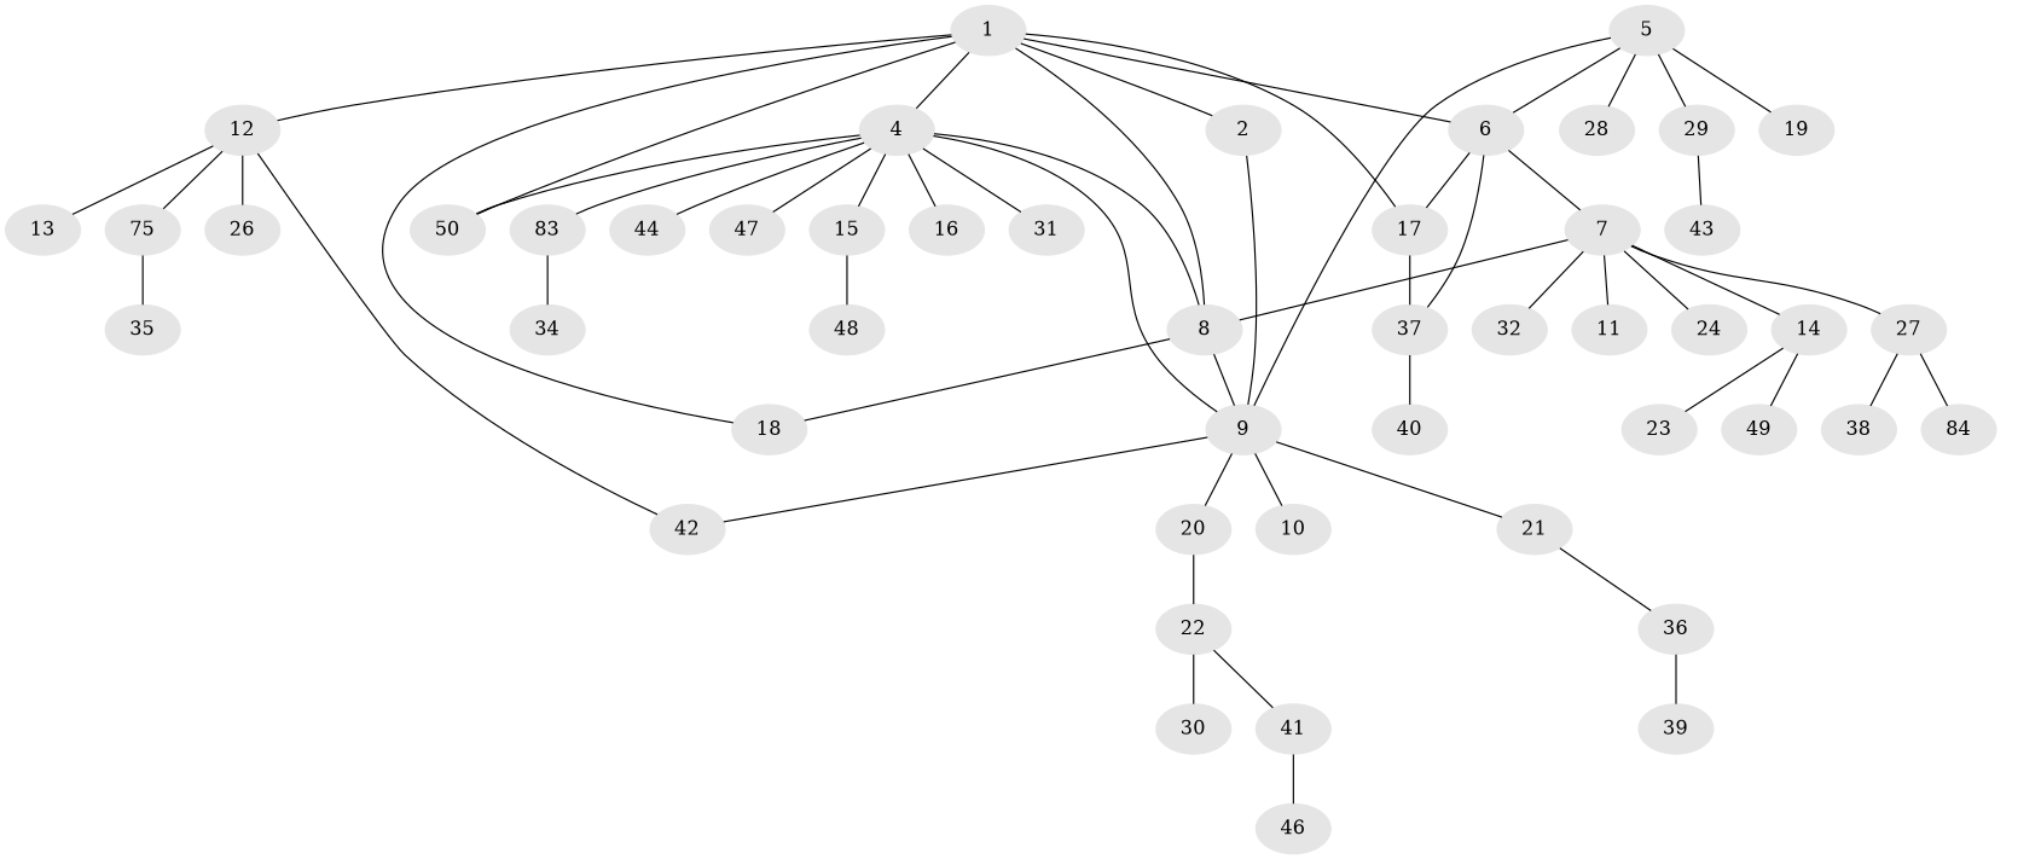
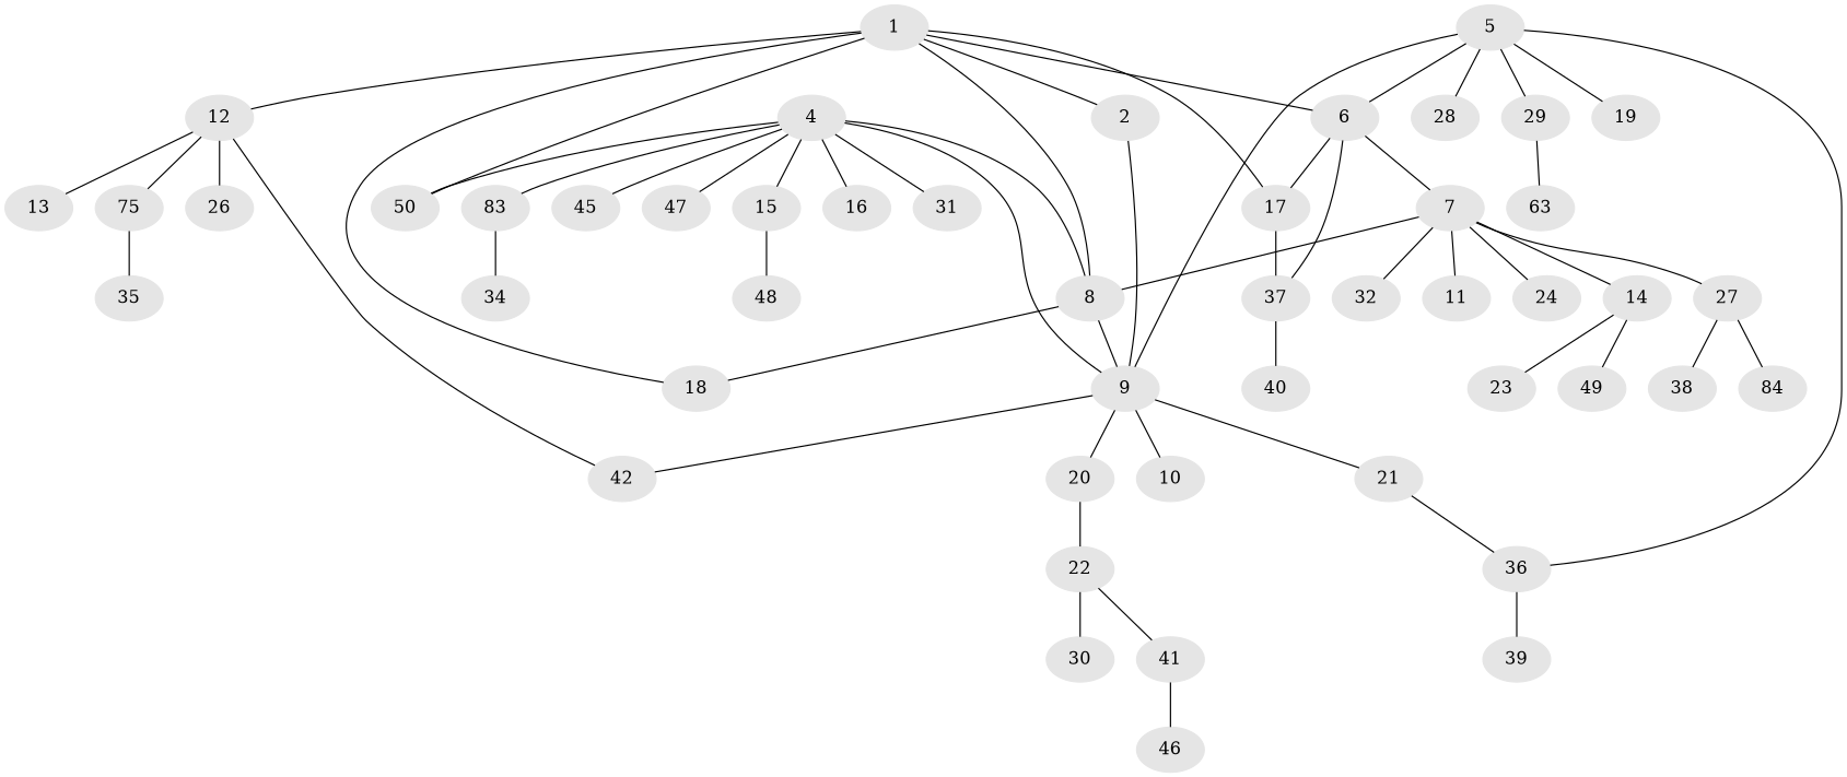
  graph {
    node [color=gray90 style=filled]
    1
    2
    4
    6
    8
    12
    17
    18
    50
    9
    15
    16
    31
    n14 [label=83]
-   45 [label=44]
+   45
    47
    7
    37
    42
    13
    n21 [label=75]
    26
    10
    20
    21
    5
    19
    28
    29
    36
    48
    34
-   43
+   43 [label=63]
    39
    11
    14
    24
    27
    32
    40
    23
    49
    38
    n44 [label=84]
    22
    35
    30
    41
    46
    1 -- 2
-   1 -- 4
    1 -- 6
    1 -- 8
    1 -- 12
    1 -- 17
    1 -- 18
    1 -- 50
    2 -- 9
    4 -- 8
    4 -- 50
    4 -- 9
    4 -- 15
    4 -- 16
    4 -- 31
    4 -- n14
    4 -- 45
    4 -- 47
    6 -- 17
    6 -- 7
    6 -- 37
    8 -- 18
    8 -- 9
    12 -- 42
    12 -- 13
    12 -- n21
    12 -- 26
    17 -- 37
    9 -- 42
    9 -- 10
    9 -- 20
    9 -- 21
    15 -- 48
    n14 -- 34
    7 -- 8
    7 -- 11
    7 -- 14
    7 -- 24
    7 -- 27
    7 -- 32
    37 -- 40
    n21 -- 35
    20 -- 22
    21 -- 36
    5 -- 6
    5 -- 9
    5 -- 19
    5 -- 28
    5 -- 29
+   5 -- 36
    29 -- 43
    36 -- 39
    14 -- 23
    14 -- 49
    27 -- 38
    27 -- n44
    22 -- 30
    22 -- 41
    41 -- 46
  }
